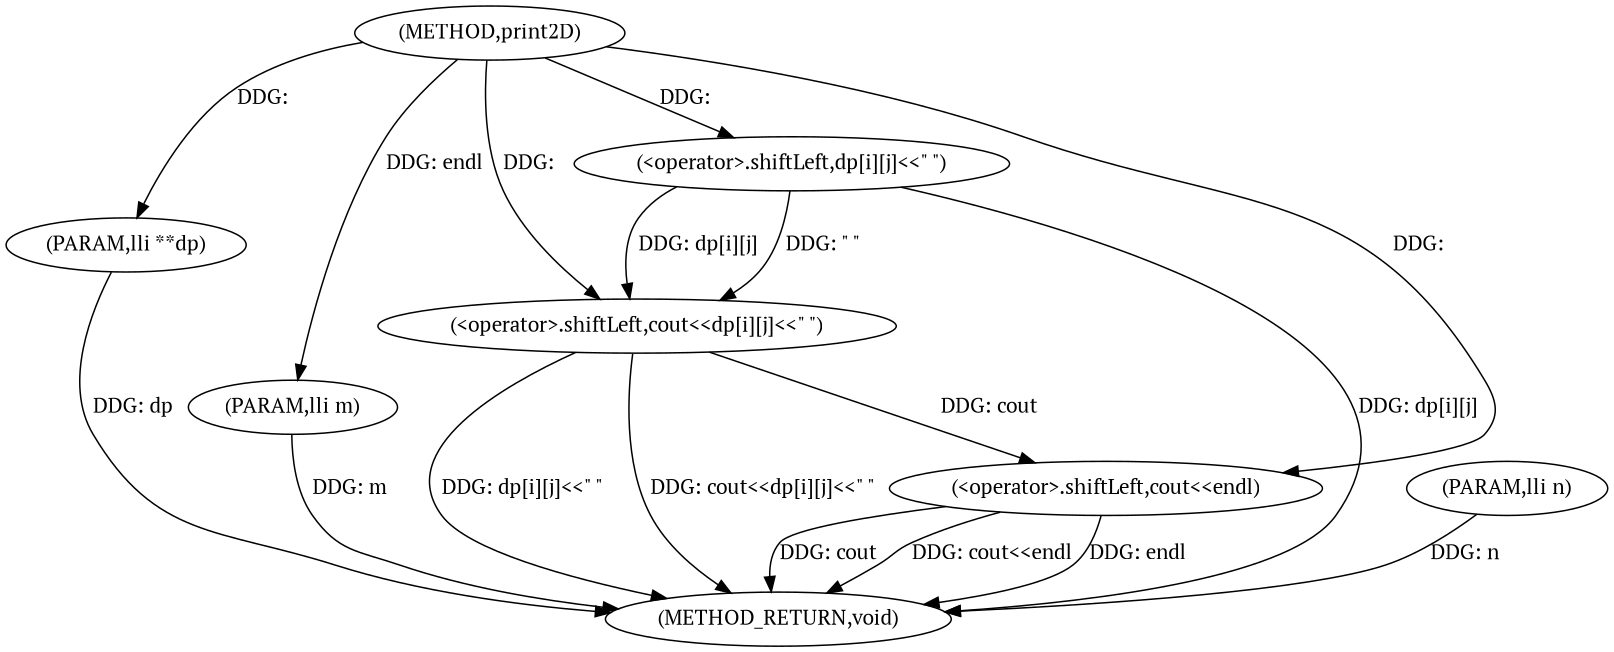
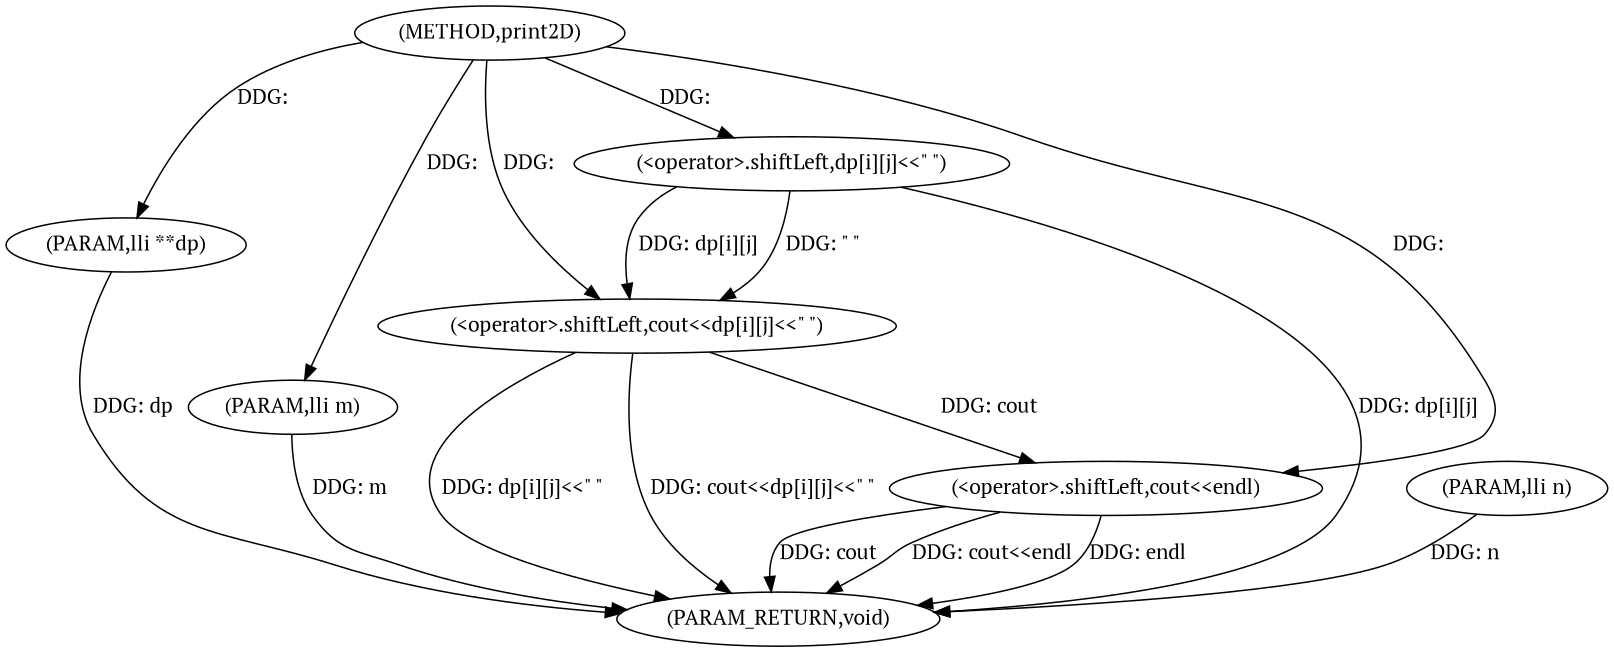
  digraph {
    fontname="PT Serif"
    node [fontname="PT Serif"]
    edge [fontname="PT Serif"]
    n1 [label="(METHOD,print2D)"]
    n2 [label="(PARAM,lli **dp)"]
    n3 [label="(PARAM,lli m)"]
    n4 [label="(<operator>.shiftLeft,cout<<dp[i][j]<<\" \")"]
    n5 [label="(<operator>.shiftLeft,cout<<endl)"]
    n6 [label="(<operator>.shiftLeft,dp[i][j]<<\" \")"]
-   n7 [label="(METHOD_RETURN,void)"]
+   n7 [label="(PARAM_RETURN,void)"]
    n8 [label="(PARAM,lli n)"]
    n1 -> n2 [label="DDG: "]
-   n1 -> n3 [label="DDG: endl"]
+   n1 -> n3 [label="DDG: "]
    n1 -> n4 [label="DDG: "]
    n1 -> n5 [label="DDG: "]
    n1 -> n6 [label="DDG: "]
    n2 -> n7 [label="DDG: dp"]
    n3 -> n7 [label="DDG: m"]
    n4 -> n5 [label="DDG: cout"]
    n4 -> n7 [label="DDG: dp[i][j]<<\" \""]
    n4 -> n7 [label="DDG: cout<<dp[i][j]<<\" \""]
    n5 -> n7 [label="DDG: cout"]
    n5 -> n7 [label="DDG: cout<<endl"]
    n5 -> n7 [label="DDG: endl"]
    n6 -> n4 [label="DDG: dp[i][j]"]
    n6 -> n4 [label="DDG: \" \""]
    n6 -> n7 [label="DDG: dp[i][j]"]
    n8 -> n7 [label="DDG: n"]
  }
